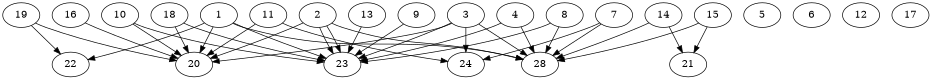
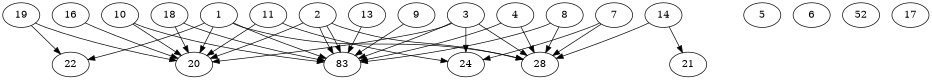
  digraph {
    node [alpha=0.13]
    1 [alpha=0.15 expect_size=11146240]
    20 [alpha=0.14 expect_size=31392768]
    22 [alpha=0.09 expect_size=49242112]
-   23 [expect_size=31781888]
+   23 [expect_size=31781888 label=83]
    n5 [alpha=0.11 expect_size=47624192 label=28]
    2 [alpha=0.14 expect_size=25889792]
    3 [alpha=0.11 expect_size=10353664]
    24 [expect_size=23497728]
    4 [expect_size=41992192]
    5 [alpha=0.01 expect_size=49468416]
    6 [alpha=0.01 expect_size=7469056]
    7 [alpha=0.01 expect_size=6362112]
    8 [alpha=0.10 expect_size=50660352]
    9 [alpha=0.18 expect_size=7251968]
    10 [alpha=0.10 expect_size=7782400]
    11 [alpha=0.18 expect_size=21841920]
-   12 [expect_size=9221120]
+   12 [expect_size=9221120 label=52]
    13 [alpha=0.16 expect_size=42621952]
    14 [alpha=0.10 expect_size=21909504]
    21 [alpha=0.07 expect_size=7596032]
-   15 [alpha=0.18 expect_size=5480448]
    16 [alpha=0.20 expect_size=7711744]
    17 [alpha=0.05 expect_size=10487808]
    18 [alpha=0.20 expect_size=12892160]
    19 [alpha=0.03 expect_size=35363840]
    1 -> 20
    1 -> 22
    1 -> 23
    1 -> n5
    2 -> 20
    2 -> 23
    2 -> 23
    2 -> n5
    3 -> 20
    3 -> 23
    3 -> n5
    3 -> 24
    4 -> 23
    4 -> n5
    7 -> n5
    7 -> 24
    8 -> 23
    8 -> n5
    9 -> 23
    10 -> 20
    10 -> 23
    11 -> 20
    11 -> 24
    13 -> 23
    14 -> n5
    14 -> 21
-   15 -> n5
-   15 -> 21
    16 -> 20
    18 -> 20
    18 -> 23
    19 -> 20
    19 -> 22
  }
